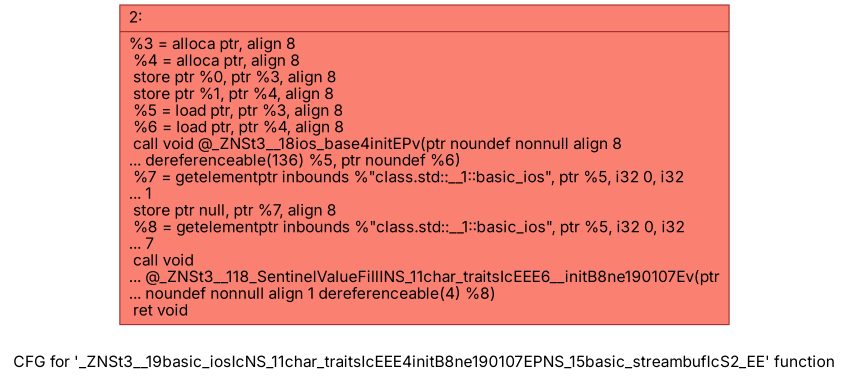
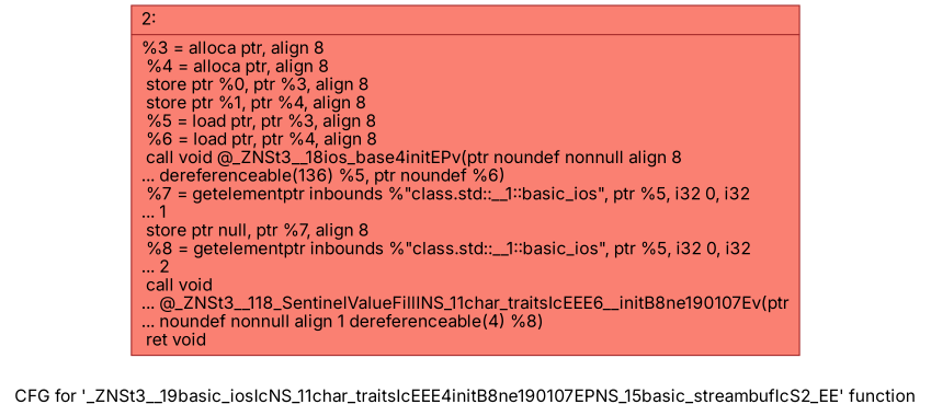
  digraph {
    label="CFG for '_ZNSt3__19basic_iosIcNS_11char_traitsIcEEE4initB8ne190107EPNS_15basic_streambufIcS2_EE' function"
    fontname=Inter
-   n1 [color=brown fillcolor=salmon fontname=Inter label="{2:\l|  %3 = alloca ptr, align 8\l  %4 = alloca ptr, align 8\l  store ptr %0, ptr %3, align 8\l  store ptr %1, ptr %4, align 8\l  %5 = load ptr, ptr %3, align 8\l  %6 = load ptr, ptr %4, align 8\l  call void @_ZNSt3__18ios_base4initEPv(ptr noundef nonnull align 8\l... dereferenceable(136) %5, ptr noundef %6)\l  %7 = getelementptr inbounds %\"class.std::__1::basic_ios\", ptr %5, i32 0, i32\l... 1\l  store ptr null, ptr %7, align 8\l  %8 = getelementptr inbounds %\"class.std::__1::basic_ios\", ptr %5, i32 0, i32\l... 7\l  call void\l... @_ZNSt3__118_SentinelValueFillINS_11char_traitsIcEEE6__initB8ne190107Ev(ptr\l... noundef nonnull align 1 dereferenceable(4) %8)\l  ret void\l}" shape=record style=filled]
+   n1 [color=brown fillcolor=salmon fontname=Inter label="{2:\l|  %3 = alloca ptr, align 8\l  %4 = alloca ptr, align 8\l  store ptr %0, ptr %3, align 8\l  store ptr %1, ptr %4, align 8\l  %5 = load ptr, ptr %3, align 8\l  %6 = load ptr, ptr %4, align 8\l  call void @_ZNSt3__18ios_base4initEPv(ptr noundef nonnull align 8\l... dereferenceable(136) %5, ptr noundef %6)\l  %7 = getelementptr inbounds %\"class.std::__1::basic_ios\", ptr %5, i32 0, i32\l... 1\l  store ptr null, ptr %7, align 8\l  %8 = getelementptr inbounds %\"class.std::__1::basic_ios\", ptr %5, i32 0, i32\l... 2\l  call void\l... @_ZNSt3__118_SentinelValueFillINS_11char_traitsIcEEE6__initB8ne190107Ev(ptr\l... noundef nonnull align 1 dereferenceable(4) %8)\l  ret void\l}" shape=record style=filled]
  }
